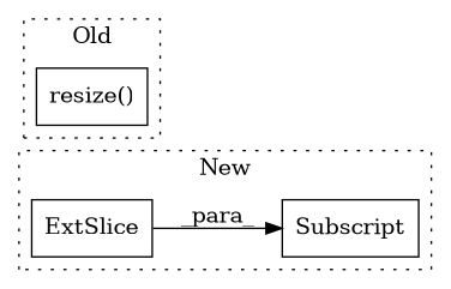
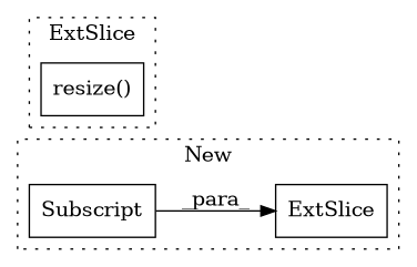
  digraph {
    rankdir=LR
    node [shape=box]
    n1 [a=85 l=3 label=ExtSlice s=483]
    n2 [a=63 l="13,0" label=Subscript s="483,0"]
    n3 [a=75 l="11,1" label="resize()" s="629,709"]
    subgraph cluster_1 {
      label=New
      style=dotted
      n1
      n2
    }
    subgraph cluster_2 {
-     label=Old
+     label=ExtSlice
      style=dotted
      n3
    }
-   n1 -> n2 [label=_para_]
+   n2 -> n1 [label=_para_]
  }
